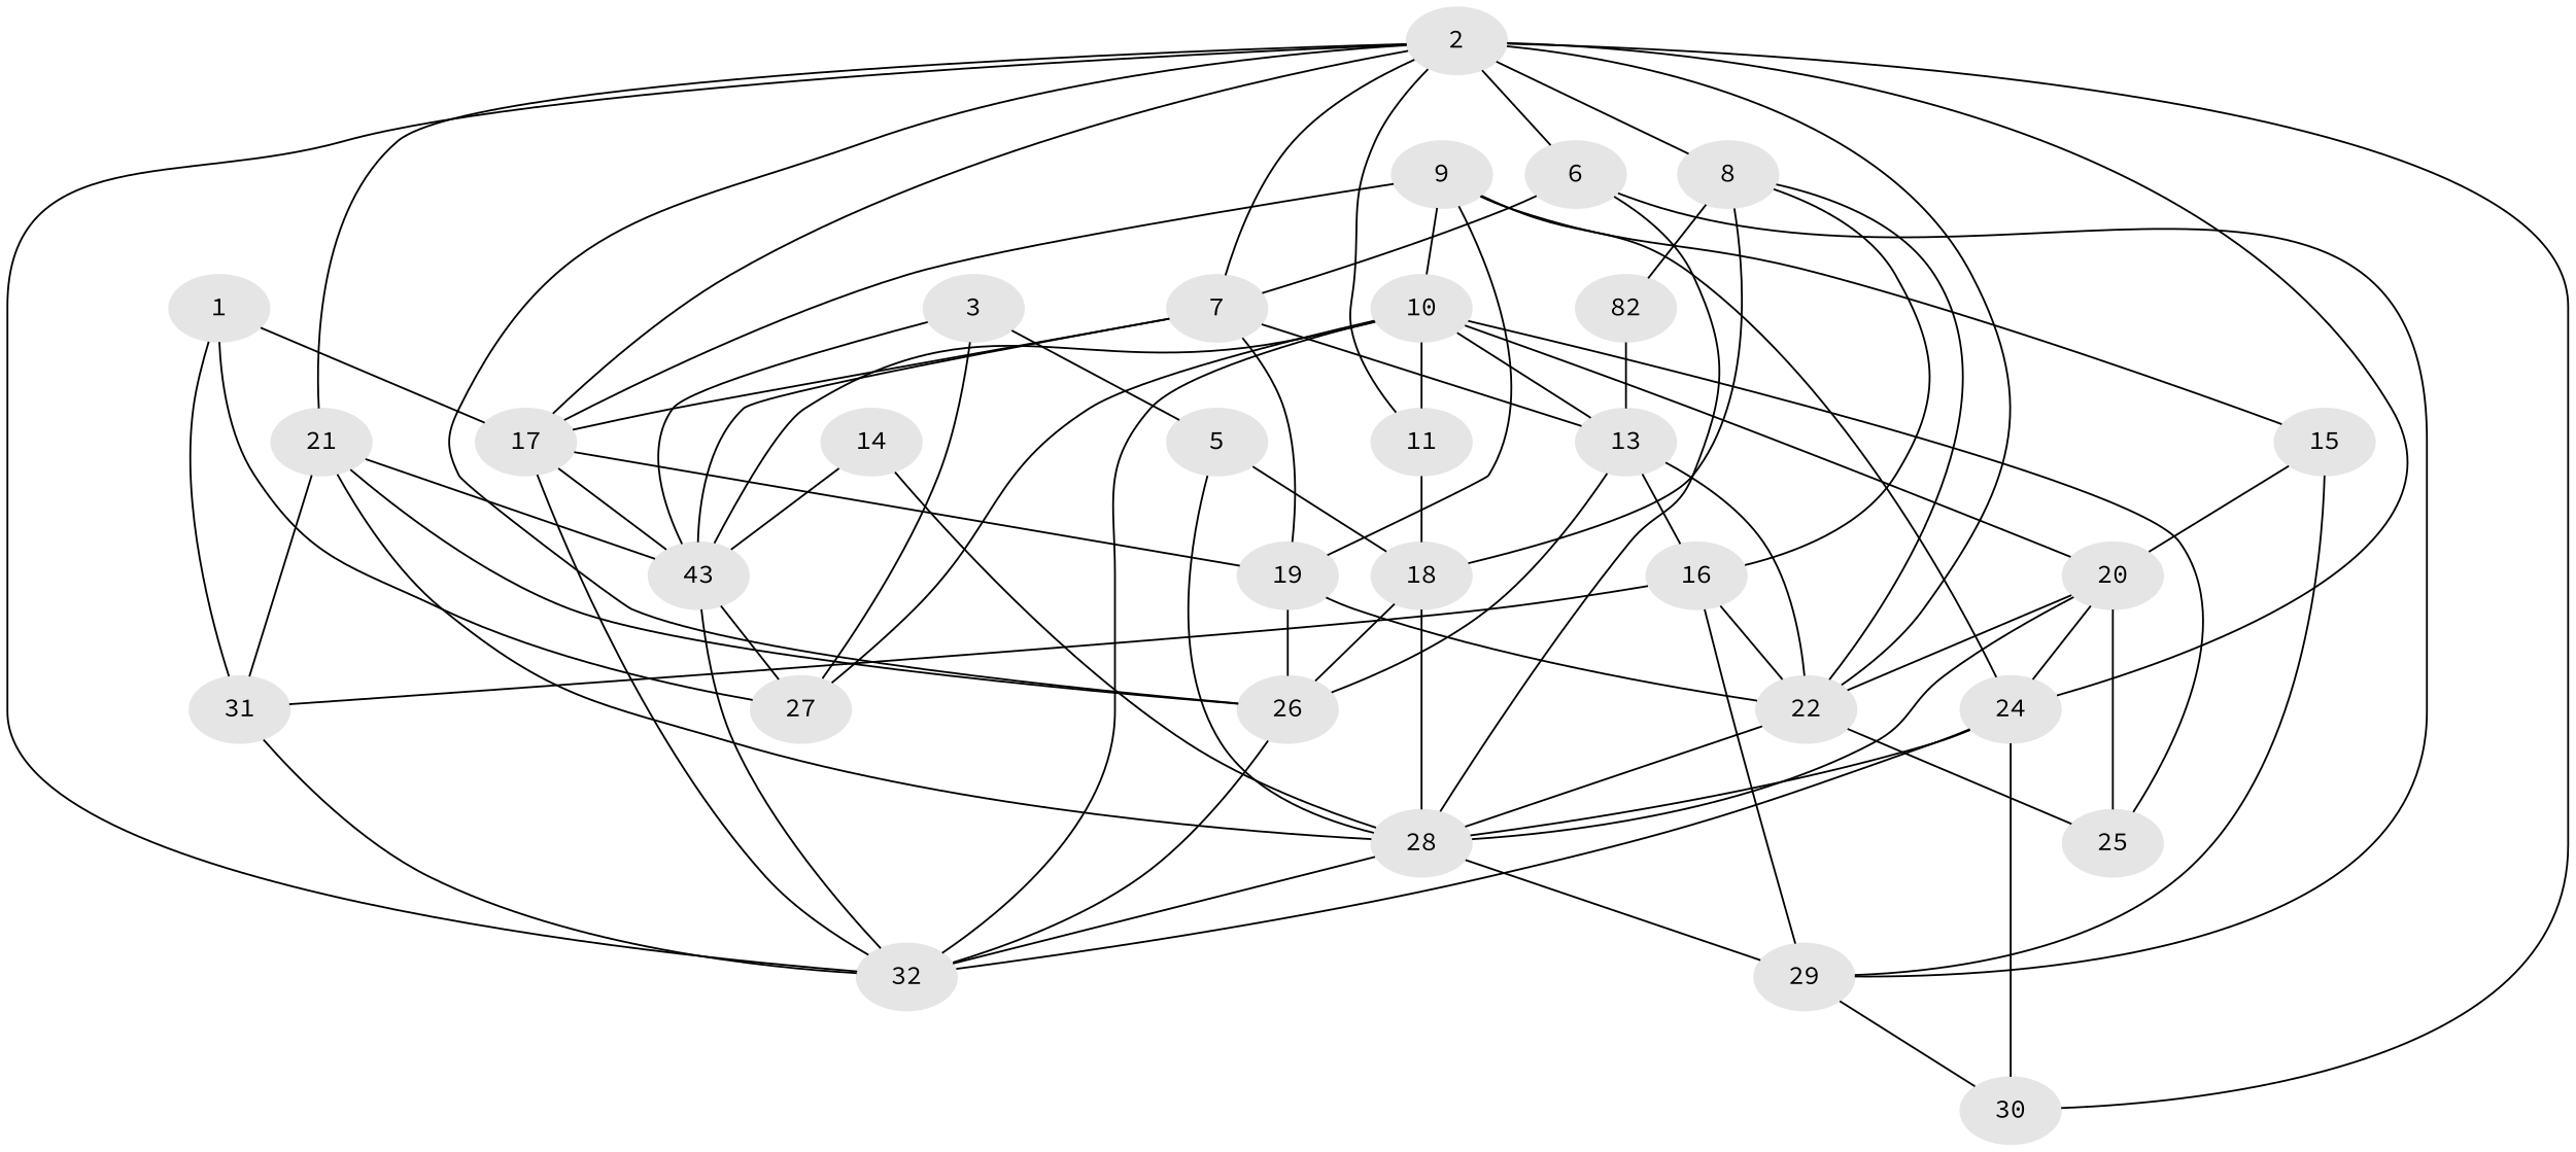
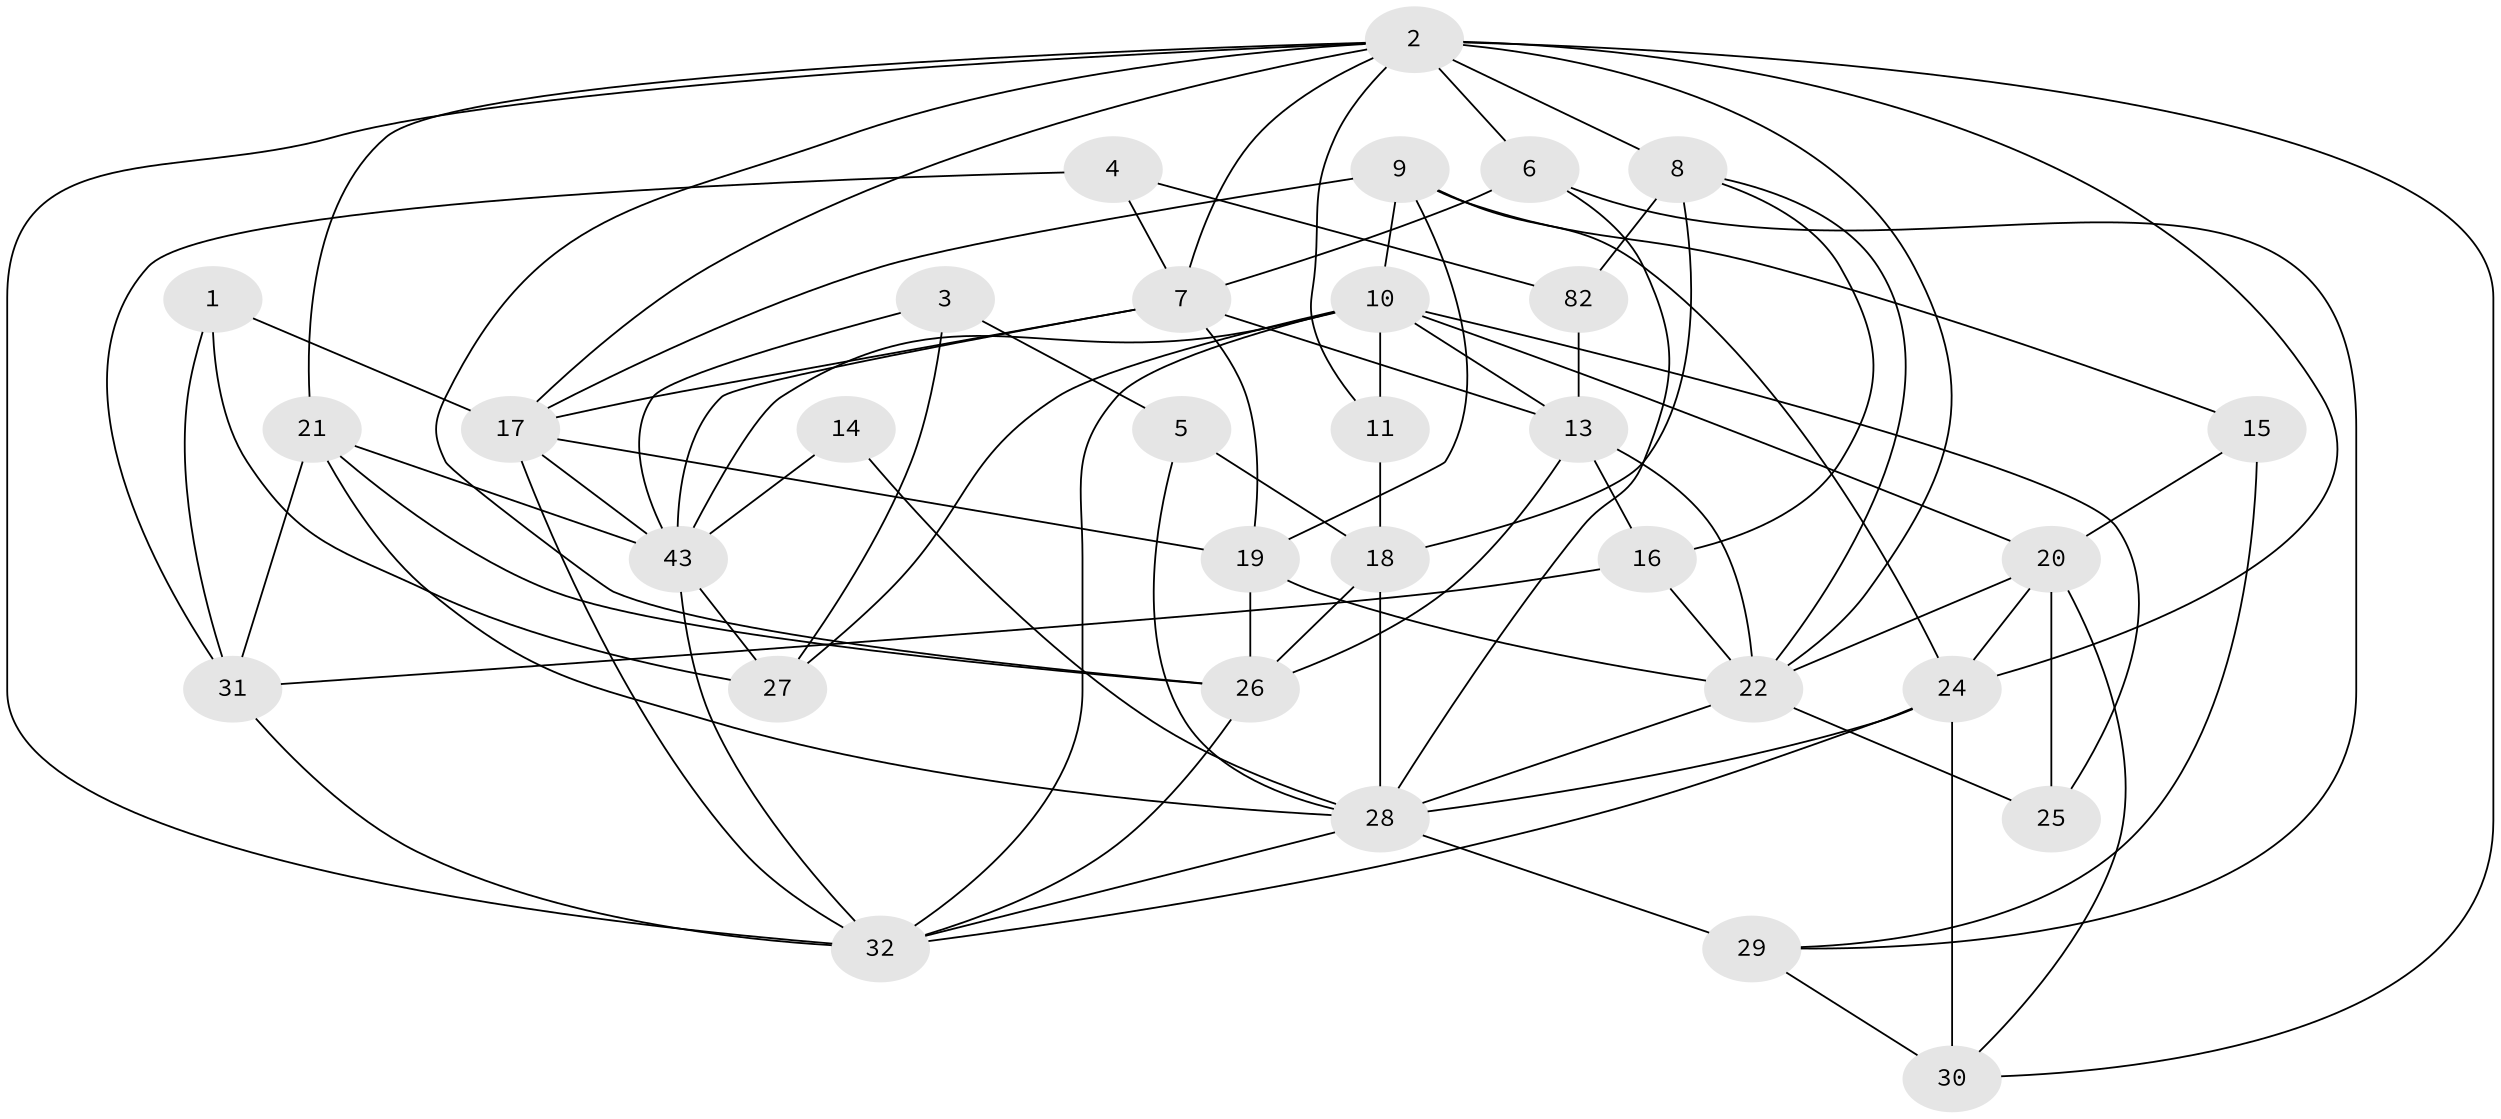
  graph {
    fontname="Source Code Pro"
    node [color=gray90 fontname="Source Code Pro" style=filled]
    edge [fontname="Source Code Pro" weight=1.0]
    1
    17
    27
    31
    32
    n6 [label=43]
    19
    2
    6
    7
    8
    11
    21
    22
    24
    26
    30
    28
    29
    13
    n21 [label=82]
    18
    16
    25
    3
    5
+   4
    9
    10
    15
    20
    14
    1 -- 17
    1 -- 27 [weight=2.0]
    1 -- 31
    17 -- 32 [weight=2.0]
    17 -- n6
    17 -- 19
    31 -- 32
    n6 -- 27
    n6 -- 32
    19 -- 22
    19 -- 26
    2 -- 17
    2 -- 32
    2 -- 6 [weight=2.0]
    2 -- 7
    2 -- 8
    2 -- 11
    2 -- 21
    2 -- 22
    2 -- 24
    2 -- 26
    2 -- 30
    6 -- 7
    6 -- 28
    6 -- 29
    7 -- 17
    7 -- n6
    7 -- 19
    7 -- 13
    8 -- 22
    8 -- n21
    8 -- 18
    8 -- 16
    11 -- 18
    21 -- 31
    21 -- n6
    21 -- 26
    21 -- 28
    22 -- 28
    22 -- 25 [weight=2.0]
    24 -- 32
    24 -- 30 [weight=2.0]
    24 -- 28
    26 -- 32
    28 -- 32 [weight=2.0]
    28 -- 29
    29 -- 30
    13 -- 22
    13 -- 26
    13 -- 16
    n21 -- 13
    18 -- 26
    18 -- 28 [weight=2.0]
    16 -- 31 [weight=2.0]
    16 -- 22
-   16 -- 29 [weight=2.0]
    3 -- 27
    3 -- n6
    3 -- 5
    5 -- 28
    5 -- 18
+   4 -- 31
+   4 -- 7
+   4 -- n21 [weight=2.0]
    9 -- 17
    9 -- 19
    9 -- 24
    9 -- 10
    9 -- 15
    10 -- 27
    10 -- 32
    10 -- n6
    10 -- 11
    10 -- 13
    10 -- 25
    10 -- 20
    15 -- 29
    15 -- 20
    20 -- 22
    20 -- 24
-   20 -- 28
+   20 -- 30
    20 -- 25
    14 -- n6
    14 -- 28
  }
